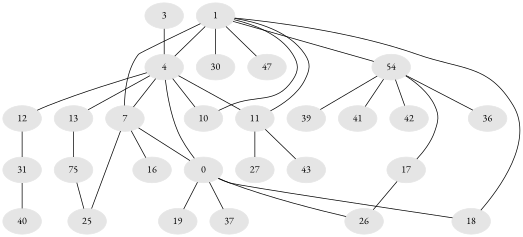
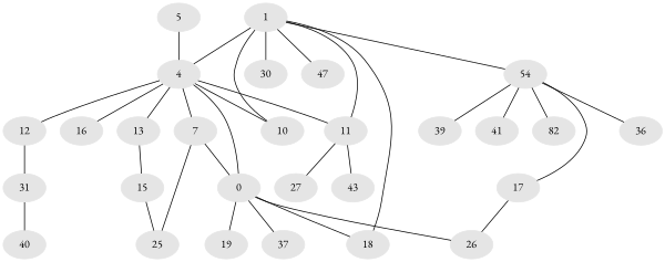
  graph {
    fontname="EB Garamond"
    node [color=gray90 fontname="EB Garamond" style=filled]
    edge [fontname="EB Garamond"]
    1 [super="+2+9"]
    4 [super="+23+24+5"]
    7
    10
    11
    n6 [label=54 super="+38+20"]
    18 [super="+46+32"]
    30
    47
    n10 [label=0 super="+35+12"]
    13
    16
    n13 [label=12 super="+28"]
    25
    27
    43
    17 [super="+29"]
    36
    39
    41
-   42
-   3 [super="+21"]
+   42 [label=82]
+   3 [super="+21" label=5]
    19 [super="+45"]
    26
    37
-   15 [label=75]
+   15
    31
    40
    1 -- 4 [weight=3]
-   1 -- 7 [weight=2]
    1 -- 10
    1 -- 11
    1 -- n6
    1 -- 18
    1 -- 30
    1 -- 47
    4 -- 7
    4 -- 10
    4 -- 11
    4 -- n10
    4 -- 13
-   7 -- 16
+   4 -- 16
    4 -- n13
    7 -- n10
    7 -- 25
    11 -- 27
    11 -- 43
    n6 -- 17
    n6 -- 36
    n6 -- 39
    n6 -- 41
    n6 -- 42
    n10 -- 18
    n10 -- 19
    n10 -- 26
    n10 -- 37
    13 -- 15
    n13 -- 31
    17 -- 26
    3 -- 4
    15 -- 25
    31 -- 40
  }
